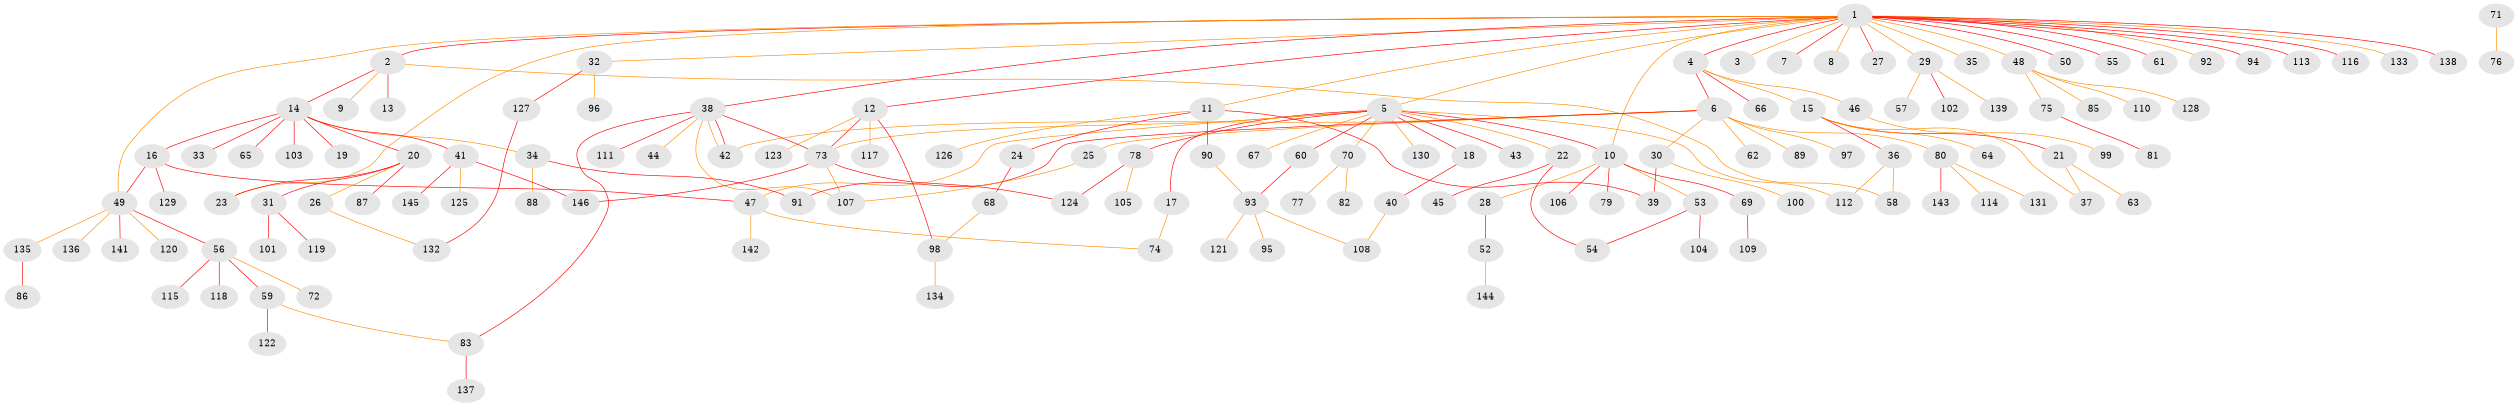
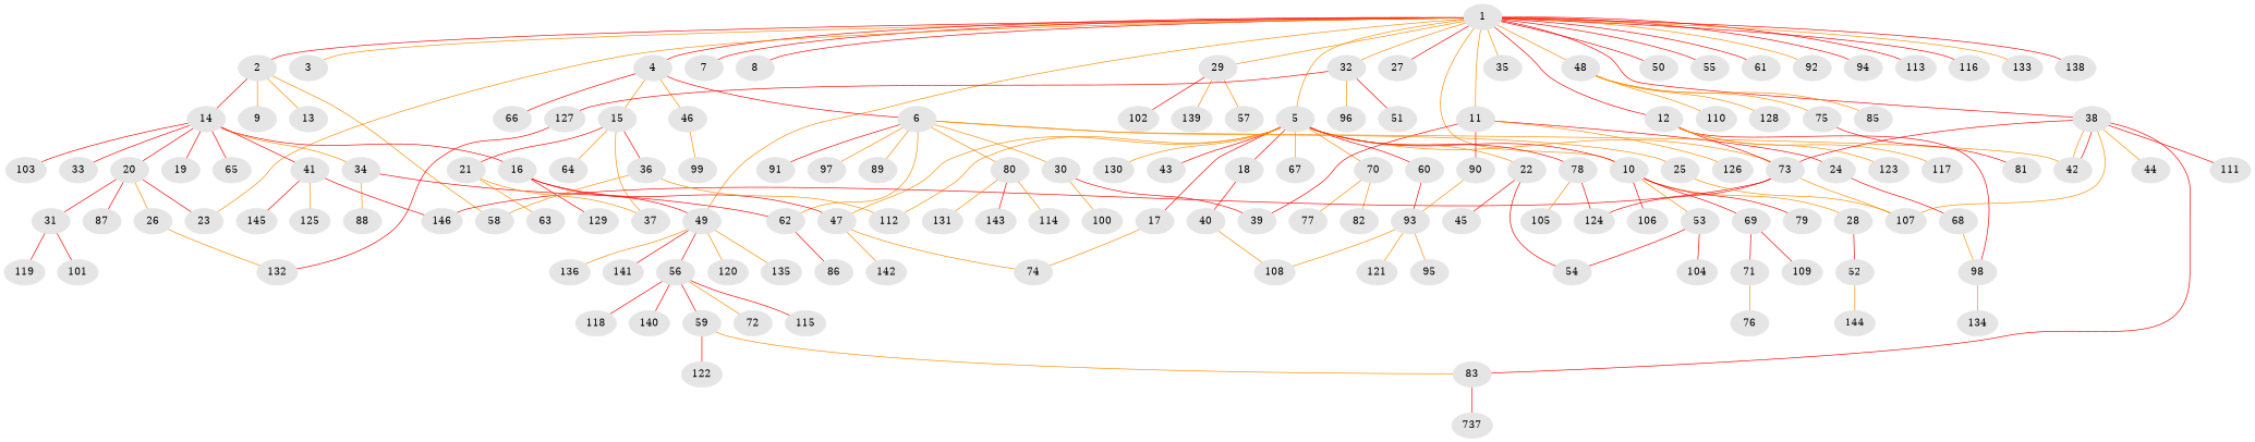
  graph {
    node [color=gray90 style=filled]
    edge [color=red]
    1
    2
    3
    4
    5
    7
    8
    10
    11
    12
    23
    27
    29
    32
    35
    38
    48
    49
    50
    55
    61
    92
    94
    113
    116
    133
    138
    9
    13
    14
    58
    6
    15
    46
    66
    17
    18
    22
    43
    47
    60
    67
    70
    73
    78
    112
    130
    28
    53
    69
    79
    106
    24
    39
    90
    126
    98
    117
    123
    57
    102
    139
+   51
    96
    127
    42
    107
    44
    83
    111
    75
    85
    110
    128
    56
    120
    135
    136
    141
    16
    19
    20
    33
    34
    41
    65
    103
    25
    30
    62
    80
    89
    91
    97
    21
    36
    37
    64
    99
    74
    40
    45
    54
    142
    93
    77
    82
    146
    124
    105
    100
    86
    114
    131
    143
    52
    104
    71
    109
    68
    134
    129
    26
    31
    87
    88
    125
    145
    63
    108
    132
    101
    119
    144
-   137
+   137 [label=737]
    81
    59
    72
    115
    118
+   140
    122
    95
    121
    76
    1 -- 2
    1 -- 3 [color=darkorange]
    1 -- 4
    1 -- 5 [color=darkorange]
    1 -- 7
-   1 -- 8 [color=darkorange]
+   1 -- 8
    1 -- 10 [color=darkorange]
    1 -- 11 [color=darkorange]
    1 -- 12
    1 -- 23 [color=darkorange]
    1 -- 27
    1 -- 29 [color=darkorange]
    1 -- 32 [color=darkorange]
    1 -- 35 [color=darkorange]
    1 -- 38
    1 -- 48 [color=darkorange]
    1 -- 49 [color=darkorange]
    1 -- 50
    1 -- 55
    1 -- 61
    1 -- 92 [color=darkorange]
    1 -- 94
    1 -- 113
    1 -- 116
    1 -- 133 [color=darkorange]
    1 -- 138
    2 -- 9 [color=darkorange]
-   2 -- 13
+   2 -- 13 [color=darkorange]
    2 -- 14
    2 -- 58 [color=darkorange]
    4 -- 6
    4 -- 15 [color=darkorange]
    4 -- 46 [color=darkorange]
    4 -- 66
    5 -- 10
    5 -- 17
    5 -- 18
    5 -- 22 [color=darkorange]
    5 -- 43
    5 -- 47 [color=darkorange]
    5 -- 60
    5 -- 67 [color=darkorange]
    5 -- 70 [color=darkorange]
    5 -- 73 [color=darkorange]
    5 -- 78
    5 -- 112 [color=darkorange]
    5 -- 130 [color=darkorange]
    10 -- 28 [color=darkorange]
    10 -- 53 [color=darkorange]
    10 -- 69
    10 -- 79
    10 -- 106
    11 -- 24
    11 -- 39
    11 -- 90
    11 -- 126 [color=darkorange]
    12 -- 73
    12 -- 98
    12 -- 117 [color=darkorange]
    12 -- 123 [color=darkorange]
    29 -- 57 [color=darkorange]
    29 -- 102
    29 -- 139 [color=darkorange]
+   32 -- 51
    32 -- 96 [color=darkorange]
    32 -- 127
    38 -- 73
    38 -- 42 [color=darkorange]
    38 -- 42
    38 -- 107 [color=darkorange]
    38 -- 44 [color=darkorange]
    38 -- 83
    38 -- 111
    48 -- 75 [color=darkorange]
    48 -- 85 [color=darkorange]
    48 -- 110 [color=darkorange]
    48 -- 128 [color=darkorange]
    49 -- 56
    49 -- 120 [color=darkorange]
    49 -- 135 [color=darkorange]
    49 -- 136 [color=darkorange]
    49 -- 141
    14 -- 16
    14 -- 19
    14 -- 20
    14 -- 33
    14 -- 34 [color=darkorange]
    14 -- 41
    14 -- 65
    14 -- 103
    6 -- 42 [color=darkorange]
    6 -- 25 [color=darkorange]
    6 -- 30 [color=darkorange]
    6 -- 62 [color=darkorange]
    6 -- 80 [color=darkorange]
    6 -- 89 [color=darkorange]
    6 -- 91
    6 -- 97 [color=darkorange]
    15 -- 21
    15 -- 36
    15 -- 37 [color=darkorange]
    15 -- 64 [color=darkorange]
    46 -- 99 [color=darkorange]
    17 -- 74 [color=darkorange]
    18 -- 40
    22 -- 45
    22 -- 54
    47 -- 74 [color=darkorange]
    47 -- 142 [color=darkorange]
    60 -- 93
    70 -- 77 [color=darkorange]
    70 -- 82 [color=darkorange]
    73 -- 107 [color=darkorange]
    73 -- 146
    73 -- 124
    78 -- 124
    78 -- 105 [color=darkorange]
    28 -- 52
    53 -- 54
    53 -- 104
+   69 -- 71
    69 -- 109
    24 -- 68
    90 -- 93 [color=darkorange]
    98 -- 134 [color=darkorange]
    127 -- 132
    83 -- 137
    75 -- 81
    56 -- 59
    56 -- 72 [color=darkorange]
    56 -- 115
    56 -- 118
+   56 -- 140
    16 -- 49
    16 -- 47
    16 -- 129
    20 -- 23
    20 -- 26 [color=darkorange]
    20 -- 31
    20 -- 87
-   34 -- 91
+   34 -- 62
    34 -- 88 [color=darkorange]
    41 -- 146
    41 -- 125 [color=darkorange]
    41 -- 145
    25 -- 107 [color=darkorange]
    30 -- 39
    30 -- 100 [color=darkorange]
-   135 -- 86
+   62 -- 86
    80 -- 114 [color=darkorange]
    80 -- 131 [color=darkorange]
    80 -- 143
    21 -- 37 [color=darkorange]
    21 -- 63 [color=darkorange]
    36 -- 58 [color=darkorange]
    36 -- 112 [color=darkorange]
    40 -- 108 [color=darkorange]
    93 -- 108 [color=darkorange]
    93 -- 95 [color=darkorange]
    93 -- 121 [color=darkorange]
    52 -- 144 [color=darkorange]
    71 -- 76 [color=darkorange]
    68 -- 98 [color=darkorange]
    26 -- 132 [color=darkorange]
    31 -- 101
    31 -- 119
    59 -- 83 [color=darkorange]
    59 -- 122
  }
